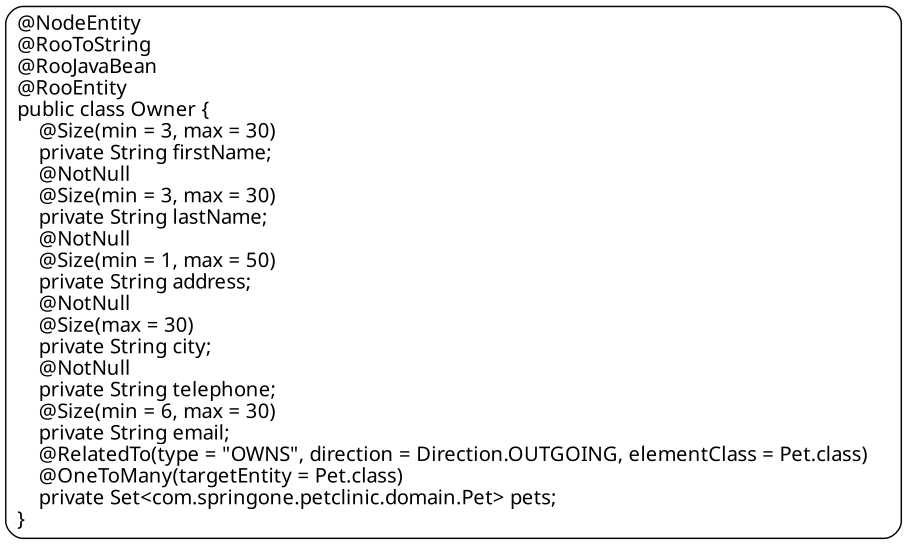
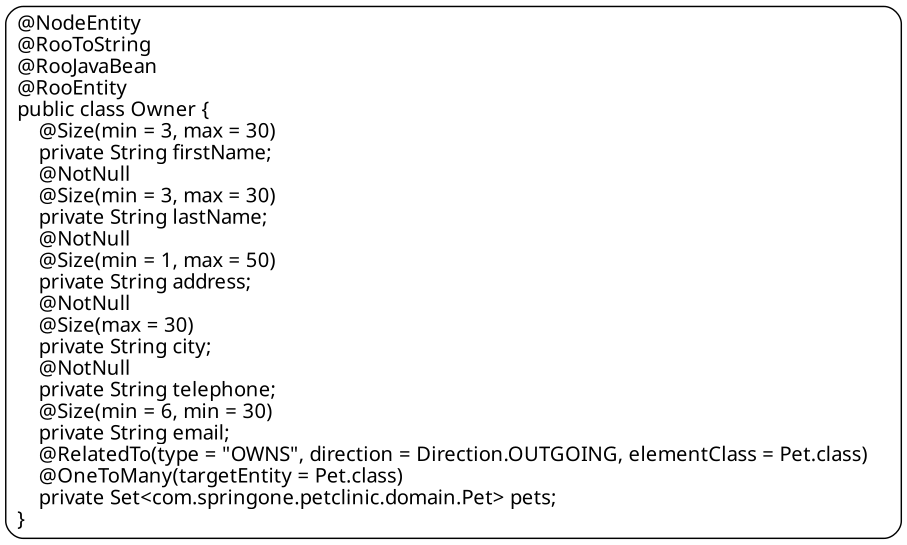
  digraph {
    fontname="Noto Sans"
-   n1 [fontname="Noto Sans" label="{@NodeEntity    \l@RooToString    \l@RooJavaBean    \l@RooEntity    \lpublic class Owner \{    \l\    @Size(min = 3, max = 30)    \l\    private String firstName;    \l\    @NotNull    \l\    @Size(min = 3, max = 30)    \l\    private String lastName;    \l\    @NotNull    \l\    @Size(min = 1, max = 50)    \l\    private String address;    \l\    @NotNull    \l\    @Size(max = 30)    \l\    private String city;    \l\    @NotNull    \l\    private String telephone;    \l\    @Size(min = 6, max = 30)    \l\    private String email;    \l\    @RelatedTo(type = \"OWNS\", direction = Direction.OUTGOING, elementClass = Pet.class)    \l\    @OneToMany(targetEntity = Pet.class)    \l\    private Set\<com.springone.petclinic.domain.Pet\> pets;    \l\}    \l}" shape=Mrecord]
+   n1 [fontname="Noto Sans" label="{@NodeEntity    \l@RooToString    \l@RooJavaBean    \l@RooEntity    \lpublic class Owner \{    \l\    @Size(min = 3, max = 30)    \l\    private String firstName;    \l\    @NotNull    \l\    @Size(min = 3, max = 30)    \l\    private String lastName;    \l\    @NotNull    \l\    @Size(min = 1, max = 50)    \l\    private String address;    \l\    @NotNull    \l\    @Size(max = 30)    \l\    private String city;    \l\    @NotNull    \l\    private String telephone;    \l\    @Size(min = 6, min = 30)    \l\    private String email;    \l\    @RelatedTo(type = \"OWNS\", direction = Direction.OUTGOING, elementClass = Pet.class)    \l\    @OneToMany(targetEntity = Pet.class)    \l\    private Set\<com.springone.petclinic.domain.Pet\> pets;    \l\}    \l}" shape=Mrecord]
  }
